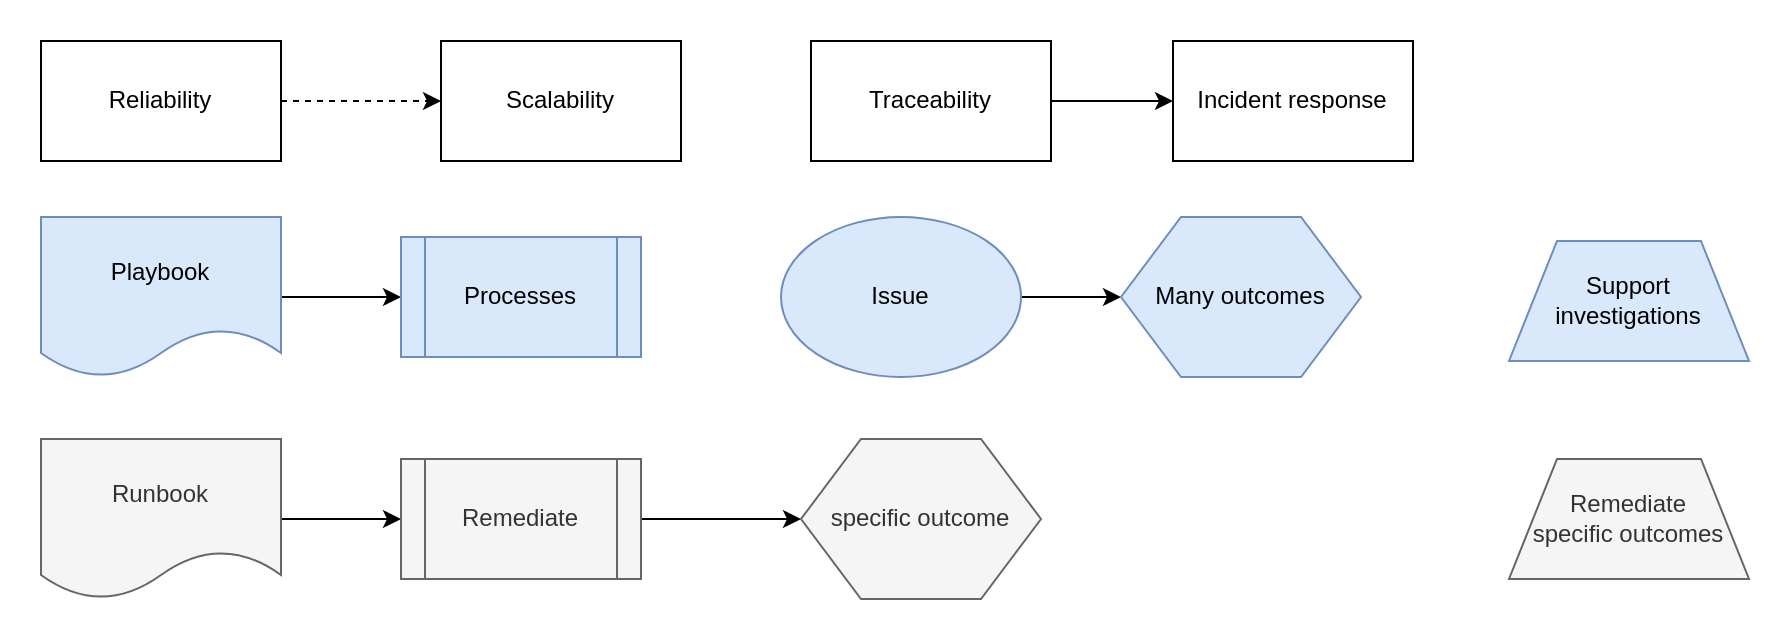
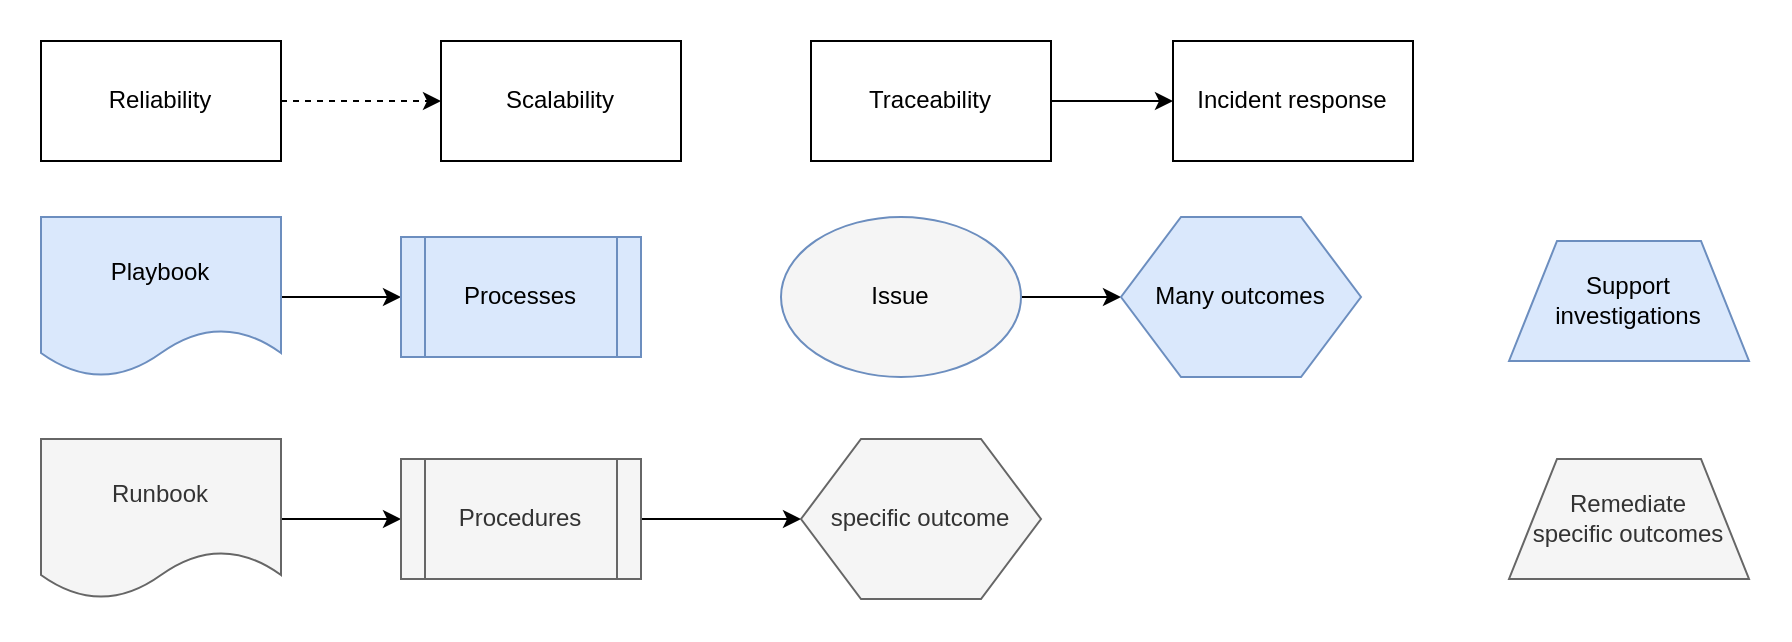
  <mxCell id="0" />
  <mxCell id="1" parent="0" />
  <mxCell id="2" value="" style="edgeStyle=orthogonalEdgeStyle;rounded=0;orthogonalLoop=1;jettySize=auto;html=1;dashed=1;" edge="1" parent="1" source="3" target="4"><mxGeometry relative="1" as="geometry" /></mxCell>
  <mxCell id="3" value="Reliability" style="rounded=0;whiteSpace=wrap;html=1;" vertex="1" parent="1"><mxGeometry x="20" y="20" width="120" height="60" as="geometry" /></mxCell>
  <mxCell id="4" value="Scalability" style="rounded=0;whiteSpace=wrap;html=1;" vertex="1" parent="1"><mxGeometry x="220" y="20" width="120" height="60" as="geometry" /></mxCell>
  <mxCell id="5" value="" style="edgeStyle=orthogonalEdgeStyle;rounded=0;orthogonalLoop=1;jettySize=auto;html=1;" edge="1" parent="1" source="6" target="7"><mxGeometry relative="1" as="geometry" /></mxCell>
  <mxCell id="6" value="Traceability" style="rounded=0;whiteSpace=wrap;html=1;" vertex="1" parent="1"><mxGeometry x="405" y="20" width="120" height="60" as="geometry" /></mxCell>
  <mxCell id="7" value="Incident response" style="rounded=0;whiteSpace=wrap;html=1;" vertex="1" parent="1"><mxGeometry x="586" y="20" width="120" height="60" as="geometry" /></mxCell>
  <mxCell id="8" style="edgeStyle=orthogonalEdgeStyle;rounded=0;orthogonalLoop=1;jettySize=auto;html=1;" edge="1" parent="1" source="9" target="17"><mxGeometry relative="1" as="geometry" /></mxCell>
  <mxCell id="9" value="Runbook" style="shape=document;whiteSpace=wrap;html=1;boundedLbl=1;fillColor=#f5f5f5;strokeColor=#666666;fontColor=#333333;" vertex="1" parent="1"><mxGeometry x="20" y="219" width="120" height="80" as="geometry" /></mxCell>
  <mxCell id="10" style="edgeStyle=orthogonalEdgeStyle;rounded=0;orthogonalLoop=1;jettySize=auto;html=1;" edge="1" parent="1" source="11" target="12"><mxGeometry relative="1" as="geometry" /></mxCell>
  <mxCell id="11" value="Playbook" style="shape=document;whiteSpace=wrap;html=1;boundedLbl=1;fillColor=#dae8fc;strokeColor=#6c8ebf;" vertex="1" parent="1"><mxGeometry x="20" y="108" width="120" height="80" as="geometry" /></mxCell>
  <mxCell id="12" value="Processes" style="shape=process;whiteSpace=wrap;html=1;backgroundOutline=1;fillColor=#dae8fc;strokeColor=#6c8ebf;" vertex="1" parent="1"><mxGeometry x="200" y="118" width="120" height="60" as="geometry" /></mxCell>
  <mxCell id="13" style="edgeStyle=orthogonalEdgeStyle;rounded=0;orthogonalLoop=1;jettySize=auto;html=1;entryX=0;entryY=0.5;entryDx=0;entryDy=0;" edge="1" parent="1" source="14" target="15"><mxGeometry relative="1" as="geometry" /></mxCell>
- <mxCell id="14" value="Issue" style="ellipse;whiteSpace=wrap;html=1;fillColor=#dae8fc;strokeColor=#6c8ebf;" vertex="1" parent="1"><mxGeometry x="390" y="108" width="120" height="80" as="geometry" /></mxCell>
+ <mxCell id="14" value="Issue" style="ellipse;whiteSpace=wrap;html=1;fillColor=#f5f5f5;strokeColor=#6c8ebf;" vertex="1" parent="1"><mxGeometry x="390" y="108" width="120" height="80" as="geometry" /></mxCell>
  <mxCell id="15" value="Many outcomes" style="shape=hexagon;perimeter=hexagonPerimeter2;whiteSpace=wrap;html=1;fillColor=#dae8fc;strokeColor=#6c8ebf;" vertex="1" parent="1"><mxGeometry x="560" y="108" width="120" height="80" as="geometry" /></mxCell>
  <mxCell id="16" style="edgeStyle=orthogonalEdgeStyle;rounded=0;orthogonalLoop=1;jettySize=auto;html=1;entryX=0;entryY=0.5;entryDx=0;entryDy=0;" edge="1" parent="1" source="17" target="18"><mxGeometry relative="1" as="geometry" /></mxCell>
- <mxCell id="17" value="Remediate" style="shape=process;whiteSpace=wrap;html=1;backgroundOutline=1;fillColor=#f5f5f5;strokeColor=#666666;fontColor=#333333;" vertex="1" parent="1"><mxGeometry x="200" y="229" width="120" height="60" as="geometry" /></mxCell>
+ <mxCell id="17" value="Procedures" style="shape=process;whiteSpace=wrap;html=1;backgroundOutline=1;fillColor=#f5f5f5;strokeColor=#666666;fontColor=#333333;" vertex="1" parent="1"><mxGeometry x="200" y="229" width="120" height="60" as="geometry" /></mxCell>
  <mxCell id="18" value="specific outcome" style="shape=hexagon;perimeter=hexagonPerimeter2;whiteSpace=wrap;html=1;fillColor=#f5f5f5;strokeColor=#666666;fontColor=#333333;" vertex="1" parent="1"><mxGeometry x="400" y="219" width="120" height="80" as="geometry" /></mxCell>
  <mxCell id="19" value="Support investigations" style="shape=trapezoid;perimeter=trapezoidPerimeter;whiteSpace=wrap;html=1;fillColor=#dae8fc;strokeColor=#6c8ebf;" vertex="1" parent="1"><mxGeometry x="754" y="120" width="120" height="60" as="geometry" /></mxCell>
  <mxCell id="20" value="Remediate &lt;br&gt;specific outcomes" style="shape=trapezoid;perimeter=trapezoidPerimeter;whiteSpace=wrap;html=1;fillColor=#f5f5f5;strokeColor=#666666;fontColor=#333333;" vertex="1" parent="1"><mxGeometry x="754" y="229" width="120" height="60" as="geometry" /></mxCell>
